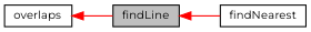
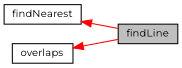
  digraph {
    fontname=Montserrat
    rankdir=LR
    node [color=black fontname=Montserrat fontsize=10 shape=record]
    edge [color=red dir=back fontname=Montserrat fontsize=10 labelfontname=Helvetica labelfontsize=10 style=solid]
    n1 [fillcolor=grey75 fontcolor=black height=0.2 label=findLine style=filled width=0.4]
    n2 [height=0.2 label=findNearest width=0.4]
    n3 [height=0.2 label=overlaps width=0.4]
-   n1 -> n2
+   n2 -> n1
    n3 -> n1
  }
